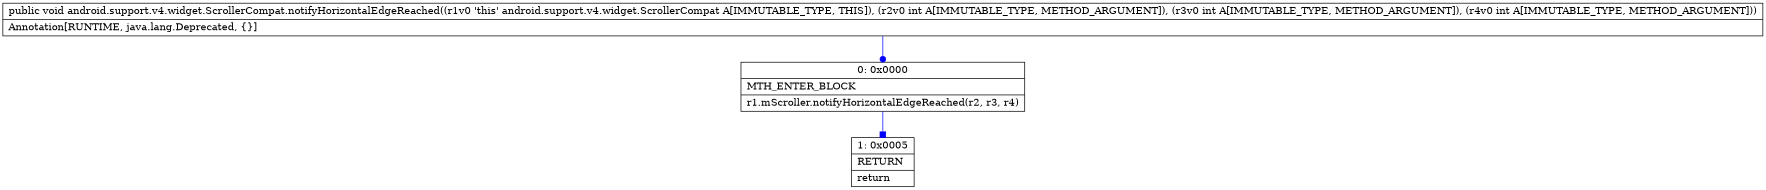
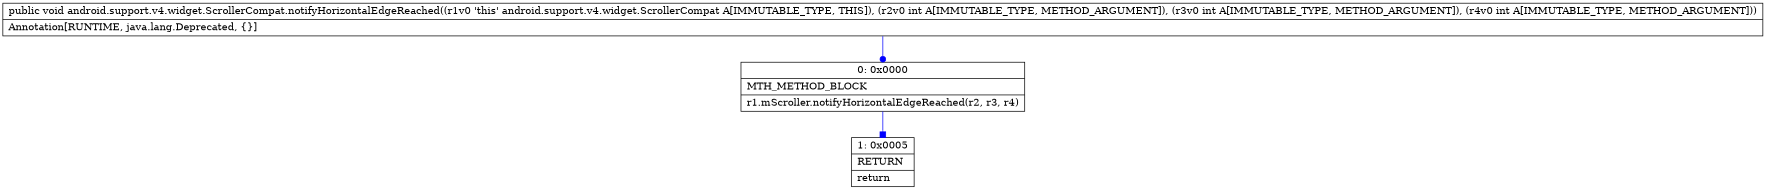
  digraph {
    node [shape=record]
    edge [color=blue]
-   n1 [label="{0\:\ 0x0000|MTH_ENTER_BLOCK\l|r1.mScroller.notifyHorizontalEdgeReached(r2, r3, r4)\l}"]
+   n1 [label="{0\:\ 0x0000|MTH_METHOD_BLOCK\l|r1.mScroller.notifyHorizontalEdgeReached(r2, r3, r4)\l}"]
    n2 [label="{1\:\ 0x0005|RETURN\l|return\l}"]
    n3 [label="{public void android.support.v4.widget.ScrollerCompat.notifyHorizontalEdgeReached((r1v0 'this' android.support.v4.widget.ScrollerCompat A[IMMUTABLE_TYPE, THIS]), (r2v0 int A[IMMUTABLE_TYPE, METHOD_ARGUMENT]), (r3v0 int A[IMMUTABLE_TYPE, METHOD_ARGUMENT]), (r4v0 int A[IMMUTABLE_TYPE, METHOD_ARGUMENT]))  | Annotation[RUNTIME, java.lang.Deprecated, \{\}]\l}"]
    n1 -> n2 [arrowhead=box]
    n3 -> n1 [arrowhead=dot]
  }
